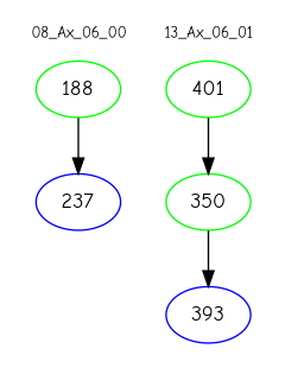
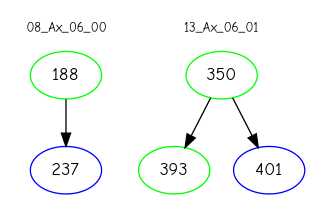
  digraph {
    fontname="Comic Neue"
    node [color=green fontname="Comic Neue"]
    edge [color=black fontname="Comic Neue"]
    n1 [label=188]
    n2 [color=blue label=237]
    n3 [label=350]
-   n4 [color=blue label=393]
-   n5 [label=401]
+   n4 [label=393]
+   n5 [color=blue label=401]
    subgraph cluster_1 {
      color=white
      fontsize=10
      label="08_Ax_06_00"
      n1
      n2
    }
    subgraph cluster_2 {
      color=white
      fontsize=10
      label="13_Ax_06_01"
      n3
      n4
      n5
    }
    n1 -> n2
    n3 -> n4
-   n5 -> n3
+   n3 -> n5
  }
